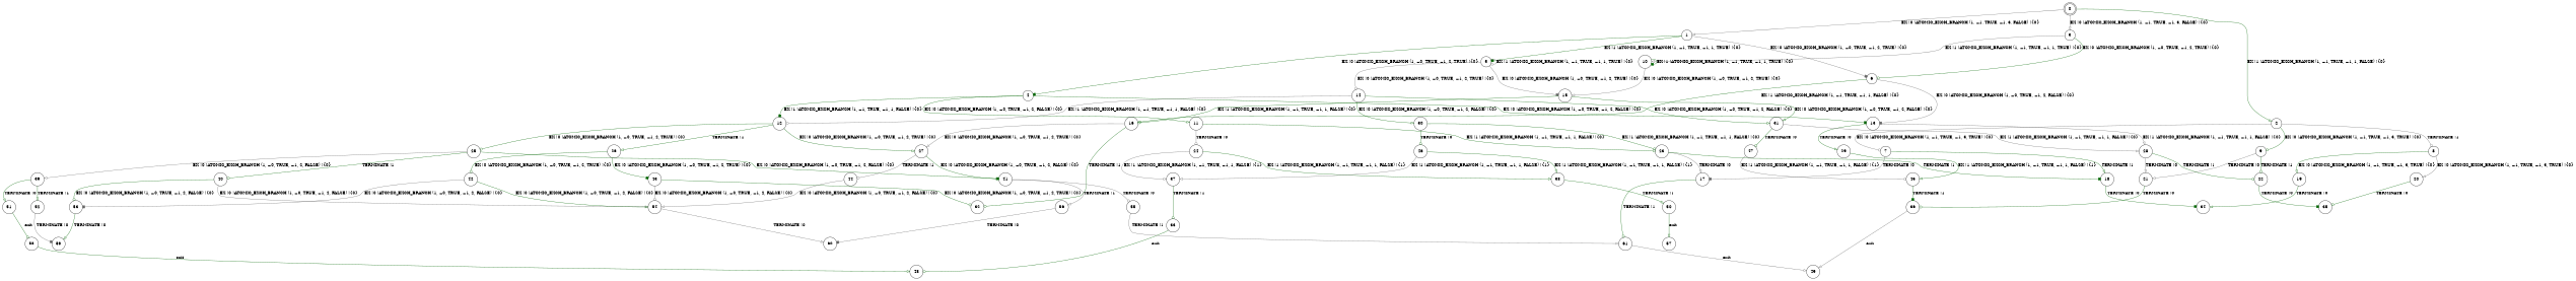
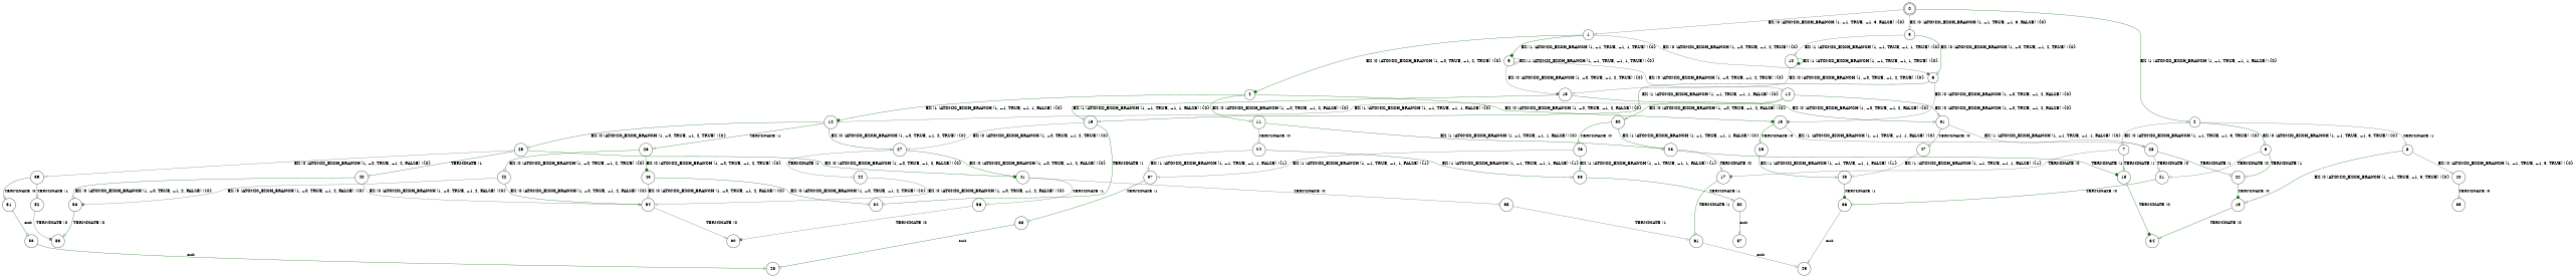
  digraph {
    node [shape=circle]
    edge [arrowhead=onormal color=darkgreen]
    0 [peripheries=2]
    1
    2
    3
    4
    5
    6
    7
    8
    9
    10
    11
    12
    13
    14
    15
    16
    17
    18
    19
    20
    21
    22
    23
    24
    25
    26
    27
    28
    29
    30
    31
    32
    61
    34
    35
    36
    37
    38
    39
    40
    41
    42
    43
    44
    45
    46
    47
    33
    48
    49
    50
    51
    52
    53
    54
    55
    56
    57
    58
    59
    60
    0 -> 1 [color=gray40 label="EX !0 !ATOMIC_EXCH_BRANCH (1, +1, TRUE, +1, 3, FALSE) !{0}"]
    0 -> 2 [label="EX !1 !ATOMIC_EXCH_BRANCH (1, +1, TRUE, +1, 1, FALSE) !{0}"]
    0 -> 3 [color=gray40 label="EX !0 !ATOMIC_EXCH_BRANCH (1, +1, TRUE, +1, 3, FALSE) !{0}"]
    1 -> 4 [arrowhead=box label="EX !0 !ATOMIC_EXCH_BRANCH (1, +0, TRUE, +1, 2, TRUE) !{0}"]
    1 -> 5 [arrowhead=box label="EX !1 !ATOMIC_EXCH_BRANCH (1, +1, TRUE, +1, 1, TRUE) !{0}"]
    1 -> 6 [arrowhead=box color=gray40 label="EX !0 !ATOMIC_EXCH_BRANCH (1, +0, TRUE, +1, 2, TRUE) !{0}"]
    2 -> 7 [arrowhead=odot color=gray40 label="EX !0 !ATOMIC_EXCH_BRANCH (1, +1, TRUE, +1, 3, TRUE) !{0}"]
    2 -> 8 [arrowhead=odot color=gray40 label="TERMINATE !1"]
    2 -> 9 [arrowhead=odot label="EX !0 !ATOMIC_EXCH_BRANCH (1, +1, TRUE, +1, 3, TRUE) !{0}"]
    3 -> 6 [arrowhead=odot label="EX !0 !ATOMIC_EXCH_BRANCH (1, +0, TRUE, +1, 2, TRUE) !{0}"]
    3 -> 10 [color=gray40 label="EX !1 !ATOMIC_EXCH_BRANCH (1, +1, TRUE, +1, 1, TRUE) !{0}"]
    4 -> 11 [label="EX !0 !ATOMIC_EXCH_BRANCH (1, +0, TRUE, +1, 2, FALSE) !{0}"]
    4 -> 12 [arrowhead=box label="EX !1 !ATOMIC_EXCH_BRANCH (1, +1, TRUE, +1, 1, FALSE) !{0}"]
    4 -> 13 [arrowhead=box label="EX !0 !ATOMIC_EXCH_BRANCH (1, +0, TRUE, +1, 2, FALSE) !{0}"]
    5 -> 5 [arrowhead=odot color=gray40 label="EX !1 !ATOMIC_EXCH_BRANCH (1, +1, TRUE, +1, 1, TRUE) !{0}"]
    5 -> 14 [arrowhead=odot color=gray40 label="EX !0 !ATOMIC_EXCH_BRANCH (1, +0, TRUE, +1, 2, TRUE) !{0}"]
    5 -> 15 [arrowhead=box color=gray40 label="EX !0 !ATOMIC_EXCH_BRANCH (1, +0, TRUE, +1, 2, TRUE) !{0}"]
    6 -> 13 [arrowhead=box color=gray40 label="EX !0 !ATOMIC_EXCH_BRANCH (1, +0, TRUE, +1, 2, FALSE) !{0}"]
    6 -> 16 [label="EX !1 !ATOMIC_EXCH_BRANCH (1, +1, TRUE, +1, 1, FALSE) !{0}"]
    7 -> 17 [arrowhead=box color=gray40 label="TERMINATE !0"]
    7 -> 18 [label="TERMINATE !1"]
    8 -> 19 [label="EX !0 !ATOMIC_EXCH_BRANCH (1, +1, TRUE, +1, 3, TRUE) !{0}"]
    8 -> 20 [color=gray40 label="EX !0 !ATOMIC_EXCH_BRANCH (1, +1, TRUE, +1, 3, TRUE) !{0}"]
    9 -> 21 [color=gray40 label="TERMINATE !0"]
    9 -> 22 [arrowhead=odot label="TERMINATE !1"]
    10 -> 10 [arrowhead=box label="EX !1 !ATOMIC_EXCH_BRANCH (1, +1, TRUE, +1, 1, TRUE) !{0}"]
    10 -> 15 [color=gray40 label="EX !0 !ATOMIC_EXCH_BRANCH (1, +0, TRUE, +1, 2, TRUE) !{0}"]
    11 -> 23 [arrowhead=odot label="EX !1 !ATOMIC_EXCH_BRANCH (1, +1, TRUE, +1, 1, FALSE) !{0}"]
    11 -> 24 [arrowhead=odot color=gray40 label="TERMINATE !0"]
    12 -> 25 [arrowhead=odot label="EX !0 !ATOMIC_EXCH_BRANCH (1, +0, TRUE, +1, 2, TRUE) !{0}"]
    12 -> 26 [label="TERMINATE !1"]
    12 -> 27 [label="EX !0 !ATOMIC_EXCH_BRANCH (1, +0, TRUE, +1, 2, TRUE) !{0}"]
    13 -> 28 [color=gray40 label="EX !1 !ATOMIC_EXCH_BRANCH (1, +1, TRUE, +1, 1, FALSE) !{0}"]
    13 -> 29 [label="TERMINATE !0"]
    14 -> 12 [arrowhead=odot color=gray40 label="EX !1 !ATOMIC_EXCH_BRANCH (1, +1, TRUE, +1, 1, FALSE) !{0}"]
    14 -> 30 [label="EX !0 !ATOMIC_EXCH_BRANCH (1, +0, TRUE, +1, 2, FALSE) !{0}"]
    14 -> 31 [label="EX !0 !ATOMIC_EXCH_BRANCH (1, +0, TRUE, +1, 2, FALSE) !{0}"]
    15 -> 16 [arrowhead=odot label="EX !1 !ATOMIC_EXCH_BRANCH (1, +1, TRUE, +1, 1, FALSE) !{0}"]
    15 -> 31 [label="EX !0 !ATOMIC_EXCH_BRANCH (1, +0, TRUE, +1, 2, FALSE) !{0}"]
    16 -> 27 [color=gray40 label="EX !0 !ATOMIC_EXCH_BRANCH (1, +0, TRUE, +1, 2, TRUE) !{0}"]
    16 -> 32 [arrowhead=odot label="TERMINATE !1"]
    17 -> 61 [arrowhead=odot label="TERMINATE !1"]
    18 -> 34 [arrowhead=box label="TERMINATE !0"]
    19 -> 34 [label="TERMINATE !0"]
    20 -> 35 [arrowhead=odot label="TERMINATE !0"]
    21 -> 36 [arrowhead=odot label="TERMINATE !0"]
-   22 -> 35 [arrowhead=box label="TERMINATE !0"]
+   22 -> 19 [arrowhead=box label="TERMINATE !0"]
    23 -> 17 [color=gray40 label="TERMINATE !0"]
    23 -> 18 [arrowhead=box label="TERMINATE !1"]
    24 -> 37 [color=gray40 label="EX !1 !ATOMIC_EXCH_BRANCH (1, +1, TRUE, +1, 1, FALSE) !{1}"]
    24 -> 38 [label="EX !1 !ATOMIC_EXCH_BRANCH (1, +1, TRUE, +1, 1, FALSE) !{1}"]
    25 -> 39 [color=gray40 label="EX !0 !ATOMIC_EXCH_BRANCH (1, +0, TRUE, +1, 2, FALSE) !{0}"]
    25 -> 40 [arrowhead=odot label="TERMINATE !1"]
    25 -> 41 [arrowhead=box label="EX !0 !ATOMIC_EXCH_BRANCH (1, +0, TRUE, +1, 2, FALSE) !{0}"]
    26 -> 42 [arrowhead=odot label="EX !0 !ATOMIC_EXCH_BRANCH (1, +0, TRUE, +1, 2, TRUE) !{0}"]
    26 -> 43 [arrowhead=box label="EX !0 !ATOMIC_EXCH_BRANCH (1, +0, TRUE, +1, 2, TRUE) !{0}"]
    27 -> 41 [label="EX !0 !ATOMIC_EXCH_BRANCH (1, +0, TRUE, +1, 2, FALSE) !{0}"]
    27 -> 44 [arrowhead=odot color=gray40 label="TERMINATE !1"]
    28 -> 21 [color=gray40 label="TERMINATE !0"]
    28 -> 22 [arrowhead=odot label="TERMINATE !1"]
    29 -> 45 [label="EX !1 !ATOMIC_EXCH_BRANCH (1, +1, TRUE, +1, 1, FALSE) !{1}"]
    30 -> 23 [arrowhead=odot label="EX !1 !ATOMIC_EXCH_BRANCH (1, +1, TRUE, +1, 1, FALSE) !{0}"]
    30 -> 46 [arrowhead=odot label="TERMINATE !0"]
    31 -> 28 [color=gray40 label="EX !1 !ATOMIC_EXCH_BRANCH (1, +1, TRUE, +1, 1, FALSE) !{0}"]
    31 -> 47 [arrowhead=odot label="TERMINATE !0"]
    61 -> 49 [color=gray40 label=exit]
    36 -> 49 [color=gray40 label=exit]
    37 -> 33 [arrowhead=odot label="TERMINATE !1"]
    38 -> 50 [label="TERMINATE !1"]
    39 -> 51 [label="TERMINATE !0"]
    39 -> 52 [label="TERMINATE !1"]
    40 -> 53 [arrowhead=odot label="EX !0 !ATOMIC_EXCH_BRANCH (1, +0, TRUE, +1, 2, FALSE) !{0}"]
    40 -> 54 [color=gray40 label="EX !0 !ATOMIC_EXCH_BRANCH (1, +0, TRUE, +1, 2, FALSE) !{0}"]
    41 -> 55 [arrowhead=odot color=gray40 label="TERMINATE !0"]
    41 -> 56 [color=gray40 label="TERMINATE !1"]
    42 -> 53 [arrowhead=box color=gray40 label="EX !0 !ATOMIC_EXCH_BRANCH (1, +0, TRUE, +1, 2, FALSE) !{0}"]
    42 -> 54 [label="EX !0 !ATOMIC_EXCH_BRANCH (1, +0, TRUE, +1, 2, FALSE) !{0}"]
    43 -> 32 [arrowhead=odot label="EX !0 !ATOMIC_EXCH_BRANCH (1, +0, TRUE, +1, 2, TRUE) !{0}"]
    43 -> 54 [arrowhead=odot color=gray40 label="EX !0 !ATOMIC_EXCH_BRANCH (1, +0, TRUE, +1, 2, FALSE) !{0}"]
    44 -> 54 [color=gray40 label="EX !0 !ATOMIC_EXCH_BRANCH (1, +0, TRUE, +1, 2, FALSE) !{0}"]
    45 -> 36 [arrowhead=box label="TERMINATE !1"]
    46 -> 37 [color=gray40 label="EX !1 !ATOMIC_EXCH_BRANCH (1, +1, TRUE, +1, 1, FALSE) !{1}"]
    46 -> 38 [label="EX !1 !ATOMIC_EXCH_BRANCH (1, +1, TRUE, +1, 1, FALSE) !{1}"]
    47 -> 45 [arrowhead=odot color=gray40 label="EX !1 !ATOMIC_EXCH_BRANCH (1, +1, TRUE, +1, 1, FALSE) !{1}"]
    33 -> 48 [arrowhead=odot label=exit]
    50 -> 57 [label=exit]
    51 -> 58 [arrowhead=odot label=exit]
    52 -> 59 [arrowhead=box color=gray40 label="TERMINATE !0"]
    53 -> 59 [label="TERMINATE !0"]
    54 -> 60 [color=gray40 label="TERMINATE !0"]
    55 -> 61 [color=gray40 label="TERMINATE !1"]
    56 -> 60 [arrowhead=box color=gray40 label="TERMINATE !0"]
    58 -> 48 [label=exit]
  }
